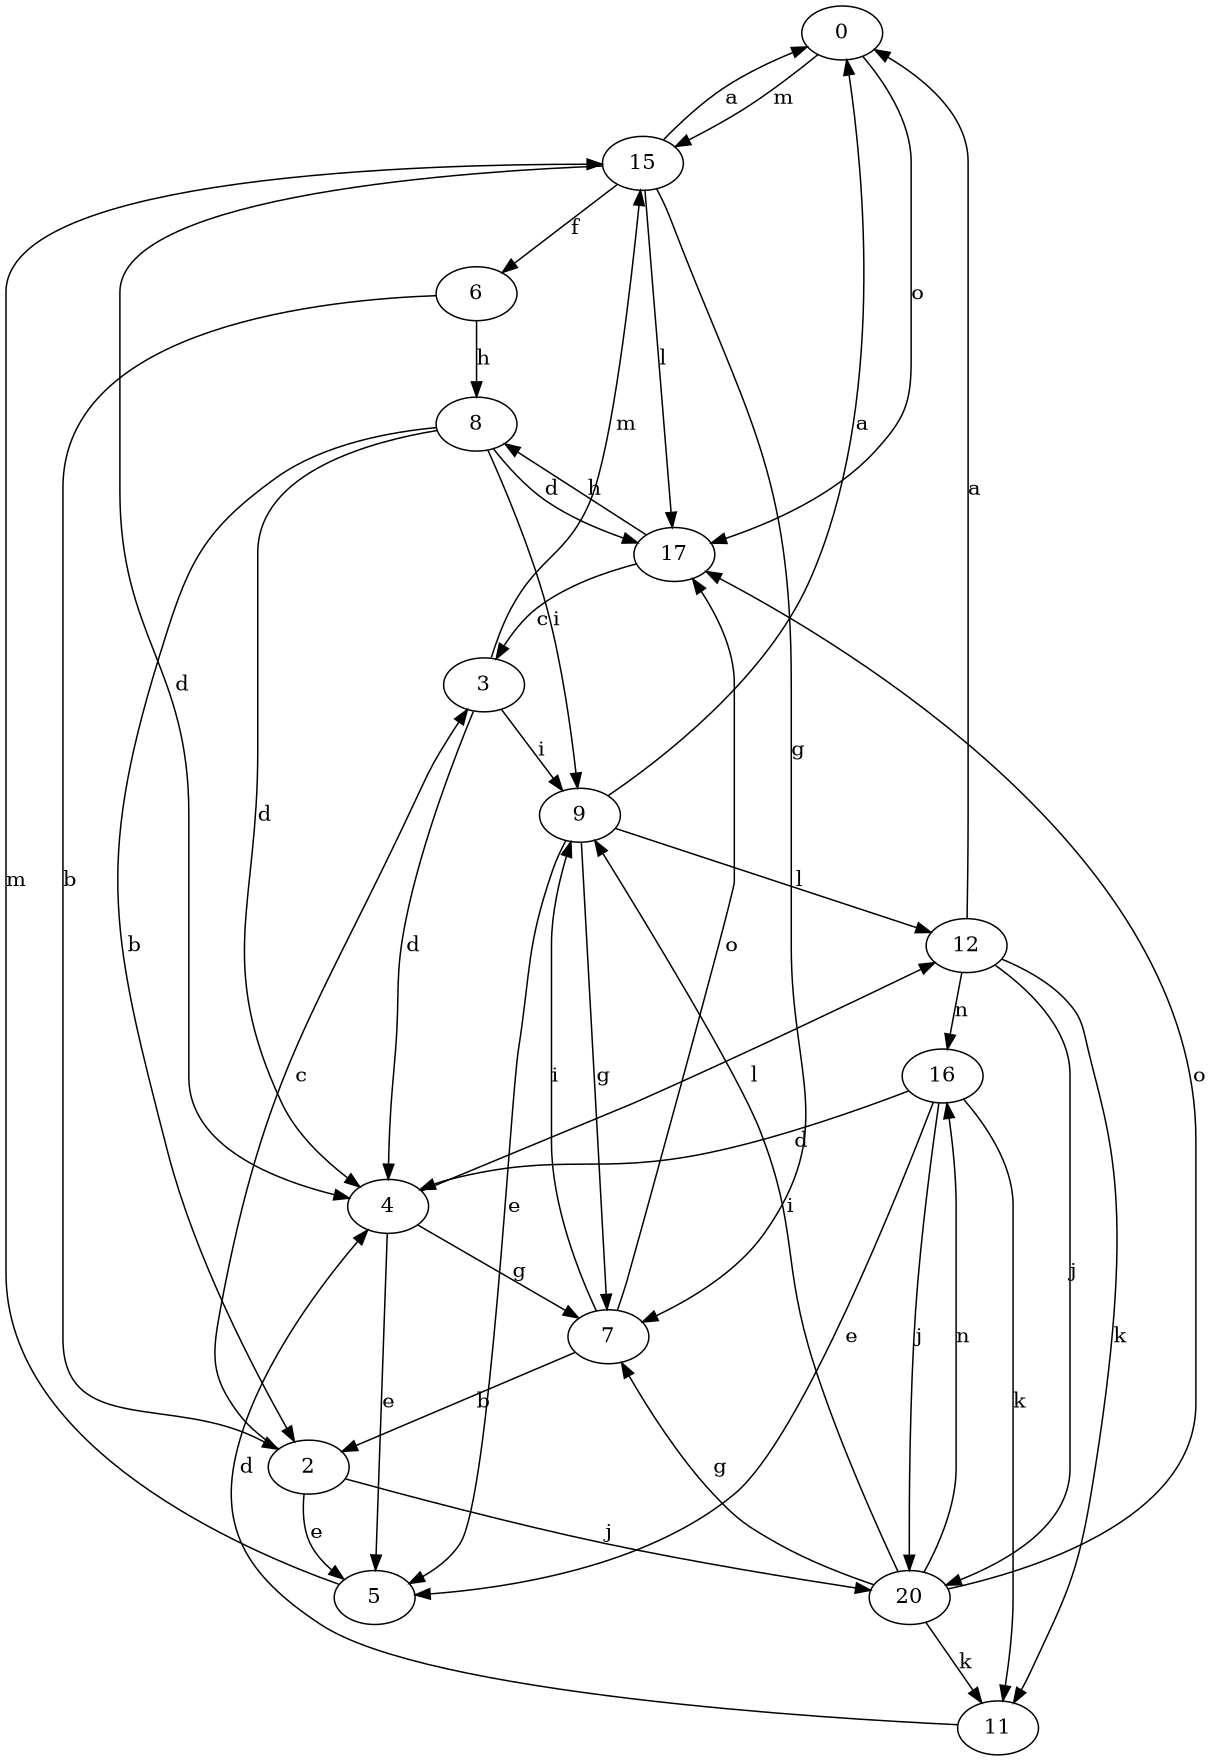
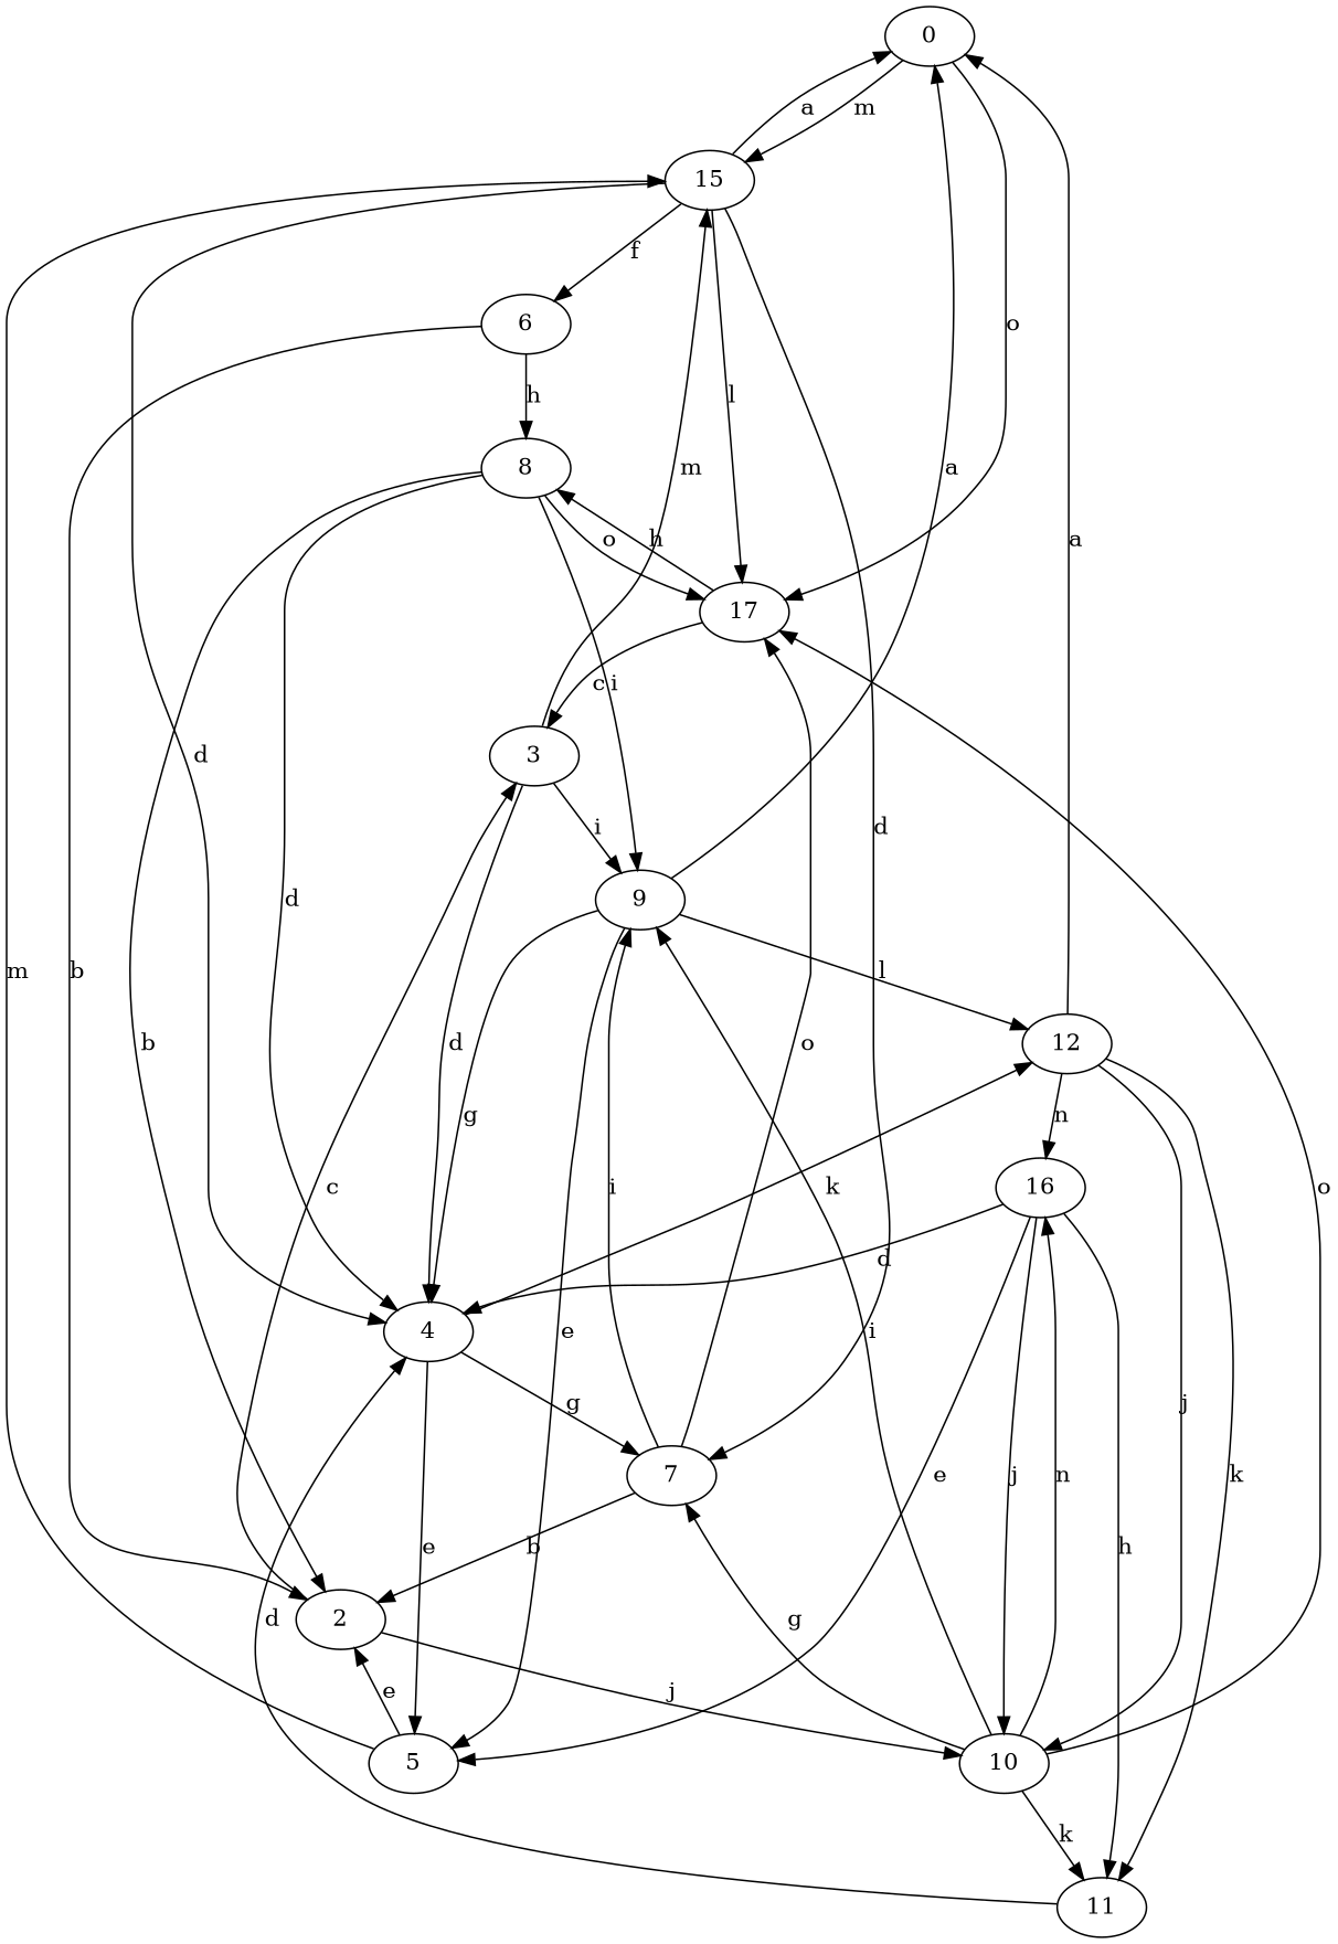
  strict digraph {
    fontname="DejaVu Serif"
    node [fontname="DejaVu Serif"]
    edge [fontname="DejaVu Serif"]
    0
    15
    17
    4
    7
    6
    3
    8
    2
    5
-   10 [label=20]
+   10
    9
    11
    16
    12
    0 -> 15 [label=m]
    0 -> 17 [label=o]
    15 -> 0 [label=a]
    15 -> 17 [label=l]
    15 -> 4 [label=d]
-   15 -> 7 [label=g]
+   15 -> 7 [label=d]
    15 -> 6 [label=f]
    17 -> 3 [label=c]
    17 -> 8 [label=h]
    4 -> 7 [label=g]
    4 -> 5 [label=e]
-   4 -> 12 [label=l]
+   4 -> 12 [label=k]
    7 -> 17 [label=o]
    7 -> 2 [label=b]
    7 -> 9 [label=i]
    6 -> 8 [label=h]
    6 -> 2 [label=b]
    3 -> 15 [label=m]
    3 -> 4 [label=d]
    3 -> 9 [label=i]
-   8 -> 17 [label=d]
+   8 -> 17 [label=o]
    8 -> 4 [label=d]
    8 -> 2 [label=b]
    8 -> 9 [label=i]
    2 -> 3 [label=c]
-   2 -> 5 [label=e]
+   5 -> 2 [label=e]
    2 -> 10 [label=j]
    5 -> 15 [label=m]
    10 -> 17 [label=o]
    10 -> 7 [label=g]
    10 -> 9 [label=i]
    10 -> 11 [label=k]
    10 -> 16 [label=n]
    9 -> 0 [label=a]
-   9 -> 7 [label=g]
+   9 -> 4 [label=g]
    9 -> 5 [label=e]
    9 -> 12 [label=l]
    11 -> 4 [label=d]
    16 -> 4 [label=d]
    16 -> 5 [label=e]
    16 -> 10 [label=j]
-   16 -> 11 [label=k]
+   16 -> 11 [label=h]
    12 -> 0 [label=a]
    12 -> 10 [label=j]
    12 -> 11 [label=k]
    12 -> 16 [label=n]
  }
